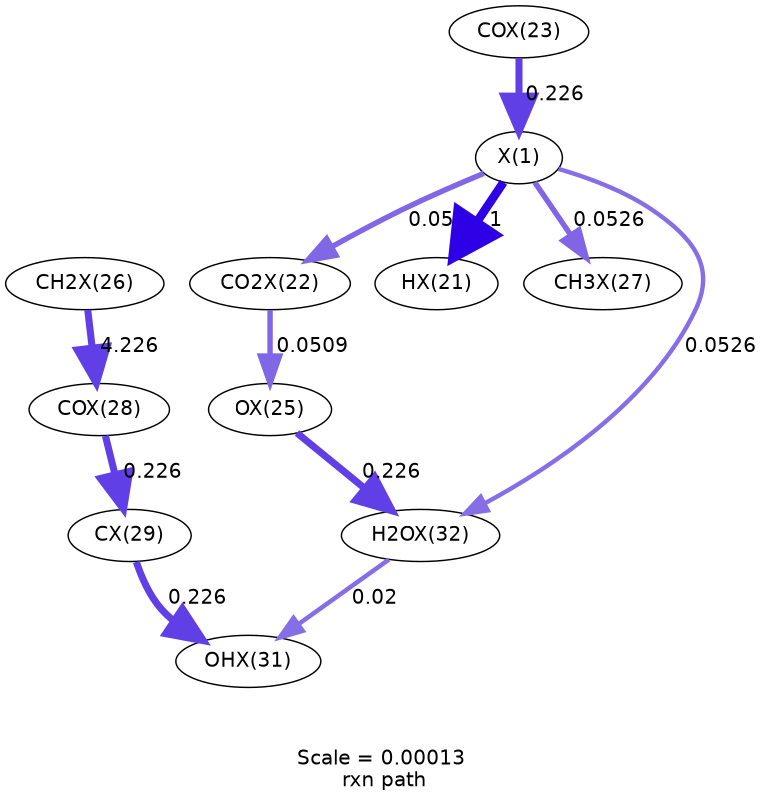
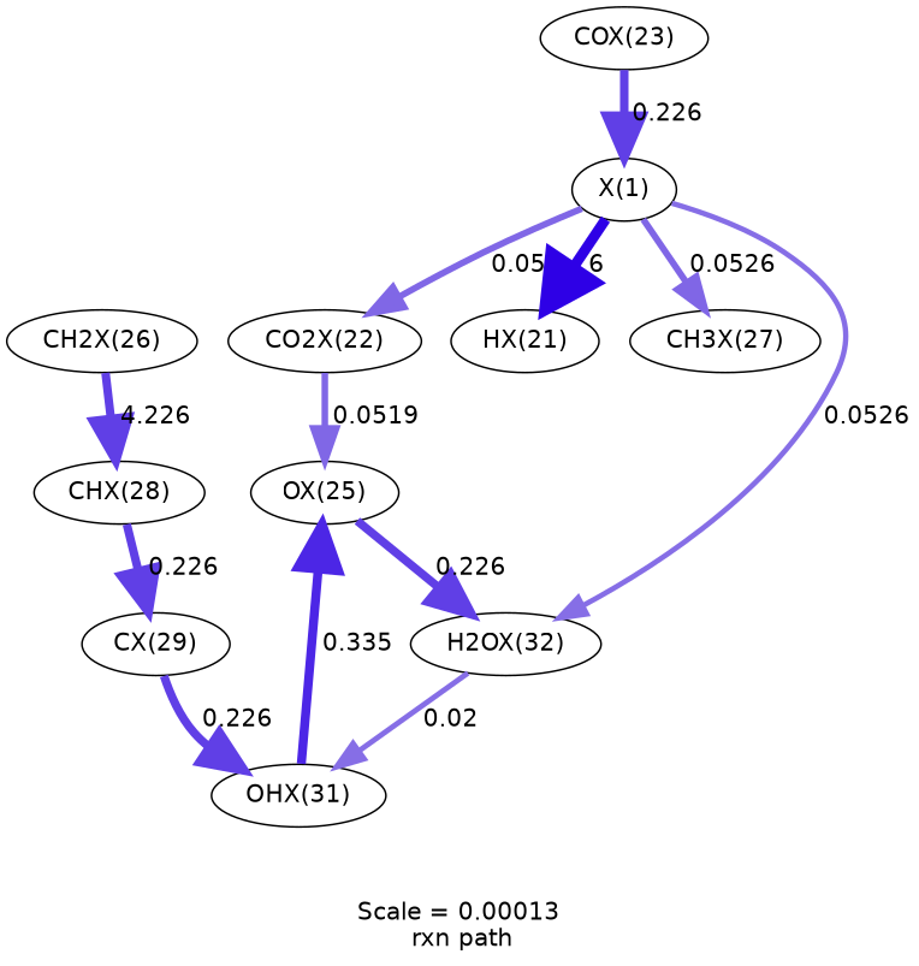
  digraph {
    fontname=Helvetica
    label="Scale = 0.00013\l rxn path"
    node [fontname=Helvetica]
    edge [arrowsize=2.44 color="0.7, 0.726, 0.9" fontname=Helvetica penwidth=4.88]
    n1 [label="X(1)"]
    n2 [label="CO2X(22)"]
    n3 [label="HX(21)"]
    n4 [label="CH3X(27)"]
    n5 [label="H2OX(32)"]
    n6 [label="OX(25)"]
    n7 [label="OHX(31)"]
    n8 [label="COX(23)"]
    n9 [label="CH2X(26)"]
-   n10 [label="COX(28)"]
+   n10 [label="CHX(28)"]
    n11 [label="CX(29)"]
    n1 -> n2 [arrowsize=1.88 color="0.7, 0.551, 0.9" label=" 0.051" penwidth=3.75]
-   n1 -> n3 [arrowsize=3 color="0.7, 1.5, 0.9" label=" 1" penwidth=6]
+   n1 -> n3 [arrowsize=3 color="0.7, 1.5, 0.9" label=" 6" penwidth=6]
    n1 -> n4 [arrowsize=1.89 color="0.7, 0.553, 0.9" label=" 0.0526" penwidth=3.78]
    n1 -> n5 [arrowsize=1.52 color="0.7, 0.52, 0.9" label=" 0.0526" penwidth=3.05]
-   n2 -> n6 [arrowsize=1.88 color="0.7, 0.551, 0.9" label=" 0.0509" penwidth=3.75]
+   n2 -> n6 [arrowsize=1.88 color="0.7, 0.551, 0.9" label=" 0.0519" penwidth=3.75]
    n5 -> n7 [arrowsize=1.56 color="0.7, 0.522, 0.9" label=" 0.02" penwidth=3.13]
    n6 -> n5 [label=" 0.226"]
+   n7 -> n6 [arrowsize=2.59 color="0.7, 0.835, 0.9" label=" 0.335" penwidth=5.18]
    n8 -> n1 [label=" 0.226"]
    n9 -> n10 [label=" 4.226"]
    n10 -> n11 [label=" 0.226"]
    n11 -> n7 [label=" 0.226"]
  }
